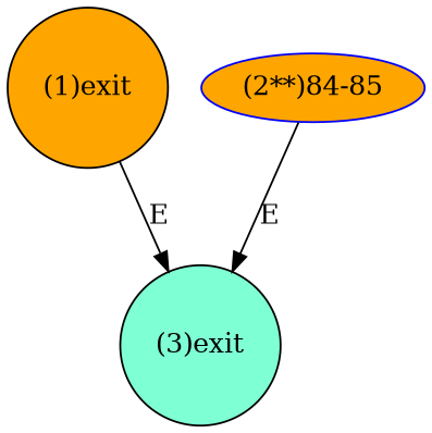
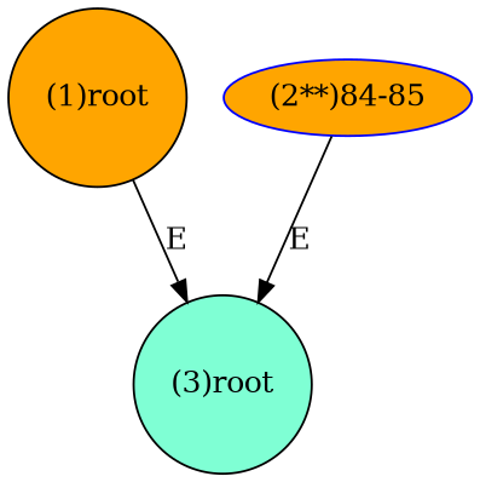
  digraph {
    node [fillcolor=orange shape=circle style=filled]
-   n1 [label="(1)exit"]
-   n2 [fillcolor=aquamarine label="(3)exit"]
+   n1 [label="(1)root"]
+   n2 [fillcolor=aquamarine label="(3)root"]
    n3 [color=blue label="(2**)84-85" shape=ellipse]
    n1 -> n2 [label=E]
    n3 -> n2 [label=E]
  }
